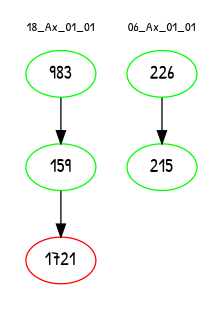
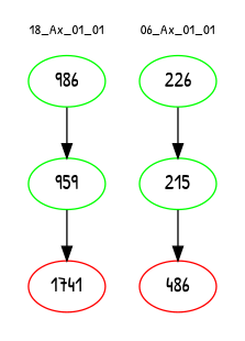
  digraph {
    fontname="Patrick Hand"
    node [color=green fontname="Patrick Hand"]
    edge [color=black fontname="Patrick Hand"]
-   n1 [label=159]
-   n2 [color=red label=1721]
-   n3 [label=983]
+   n1 [label=959]
+   n2 [color=red label=1741]
+   n3 [label=986]
    n4 [label=215]
    n5 [label=226]
+   n6 [color=red label=486]
    subgraph cluster_1 {
      color=white
      fontsize=10
      label="18_Ax_01_01"
      n1
      n2
      n3
    }
    subgraph cluster_2 {
      color=white
      fontsize=10
      label="06_Ax_01_01"
      n4
      n5
+     n6
    }
    n1 -> n2
    n3 -> n1
+   n4 -> n6
    n5 -> n4
  }
